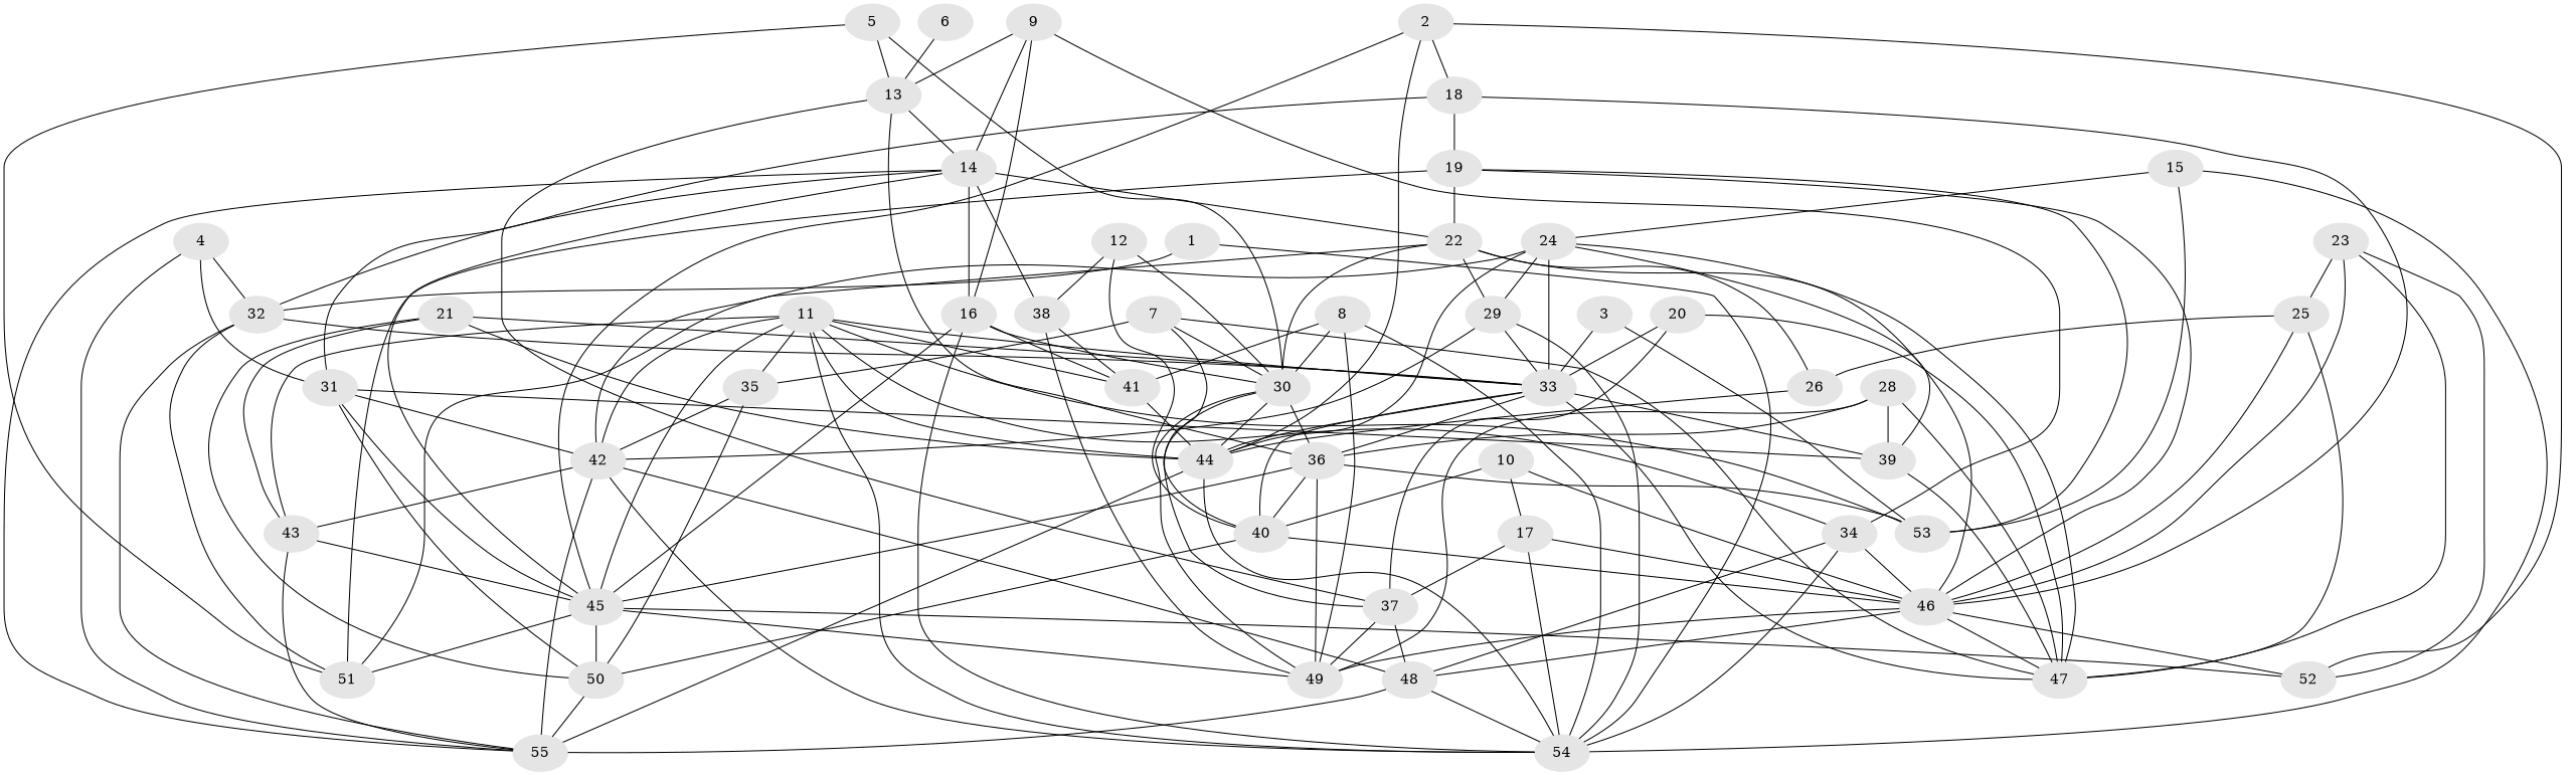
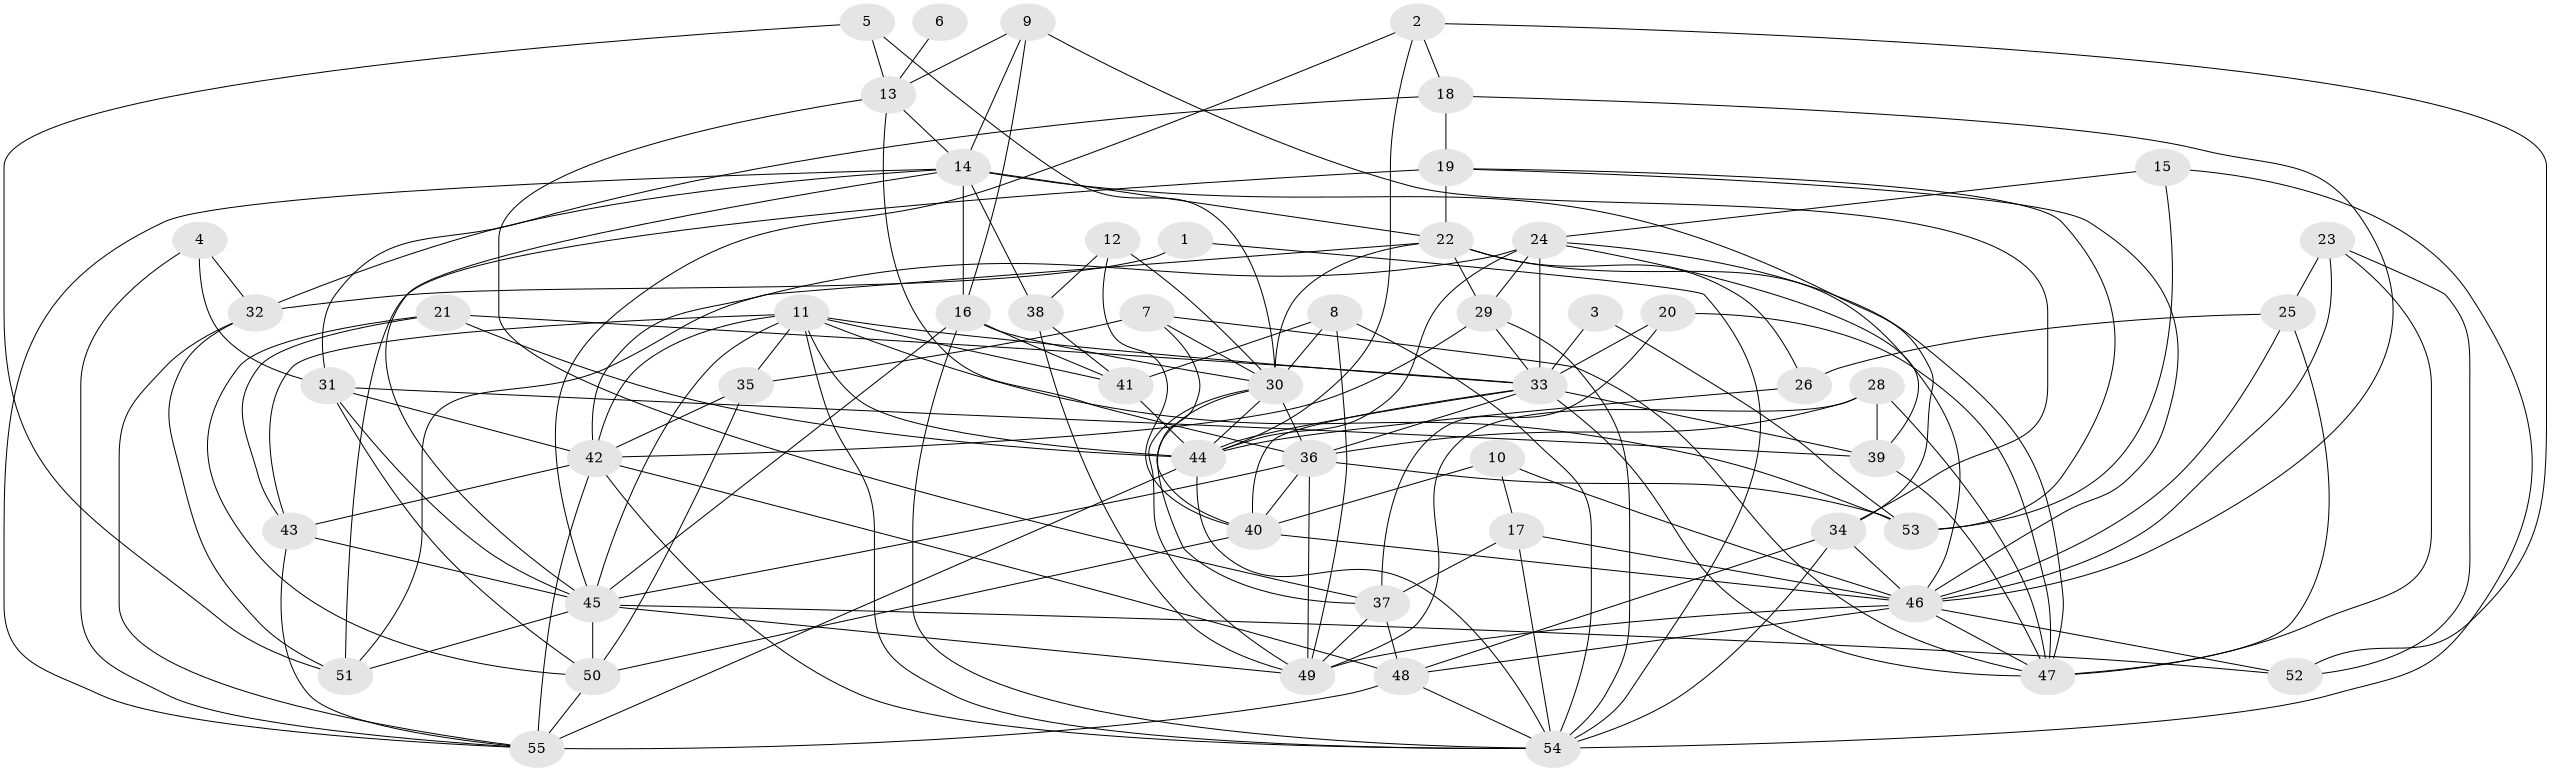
  graph {
    node [color=gray90 style=filled]
    edge [weight=1.0]
    1
    32
    54
    33
    55
    51
    2
    18
    44
    45
    52
    31
    46
    19
    49
    50
    3
    53
    40
    47
    36
    39
    4
    42
    5
    13
    30
    14
    37
    6
    7
    35
    8
    41
    9
    16
    34
    38
    22
    48
    10
    17
    11
    43
    12
    26
    29
    15
    24
    20
    21
    23
    25
    28
    1 -- 32
    1 -- 54
-   32 -- 33
    32 -- 55
    32 -- 51
    33 -- 44
    33 -- 40
    33 -- 47
    33 -- 36
    33 -- 39
    2 -- 18
    2 -- 44
    2 -- 45
    2 -- 52
    18 -- 31
    18 -- 46
    18 -- 19
    44 -- 54
    44 -- 55 [weight=2.0]
    45 -- 51
    45 -- 52
    45 -- 49
    45 -- 50
    31 -- 45
    31 -- 50
    31 -- 39
    31 -- 42
    46 -- 52
    46 -- 49
    46 -- 47 [weight=2.0]
    46 -- 48
    19 -- 51
    19 -- 46
    19 -- 53
    19 -- 22
    50 -- 55
    3 -- 33
    3 -- 53 [weight=2.0]
    40 -- 46
    40 -- 50
    36 -- 45
    36 -- 49
    36 -- 53
    36 -- 40
    39 -- 47
    4 -- 32
    4 -- 55
    4 -- 31
    42 -- 54
    42 -- 55
    42 -- 48
    42 -- 43
    5 -- 51
    5 -- 13
    5 -- 30
    13 -- 36
    13 -- 14
    13 -- 37
    30 -- 44
    30 -- 49
    30 -- 36
    30 -- 37
    14 -- 32
    14 -- 55
    14 -- 45
    14 -- 16
    14 -- 38
    14 -- 22
    37 -- 49
    37 -- 48
    6 -- 13
    7 -- 40
    7 -- 47
    7 -- 30
    7 -- 35
    35 -- 50
    35 -- 42
    8 -- 54
    8 -- 49
    8 -- 30
    8 -- 41
    41 -- 44
    9 -- 13
    9 -- 14
    9 -- 16
    9 -- 34
    16 -- 54
    16 -- 45
    16 -- 30
    16 -- 41
    34 -- 54
    34 -- 46
    34 -- 48
    38 -- 49
    38 -- 41
    22 -- 46
    22 -- 42 [weight=2.0]
    22 -- 30
    22 -- 26
    22 -- 29
    48 -- 54
    48 -- 55
    10 -- 46
    10 -- 40
    10 -- 17
    17 -- 54
    17 -- 46
    17 -- 37
    11 -- 54
    11 -- 33
    11 -- 44
    11 -- 45
    11 -- 53
    11 -- 42
    11 -- 35 [weight=2.0]
    11 -- 41
-   11 -- 34
+   14 -- 34
    11 -- 43
    43 -- 55
    43 -- 45
    12 -- 40
    12 -- 30
    12 -- 38
    26 -- 44
    29 -- 54
    29 -- 33
    29 -- 42
    15 -- 54
    15 -- 53
    15 -- 24
    24 -- 33
    24 -- 51
    24 -- 44
    24 -- 47
    24 -- 39
    24 -- 29
    20 -- 33
    20 -- 47
    20 -- 37
    21 -- 33
    21 -- 44
    21 -- 50
    21 -- 43
    23 -- 52
    23 -- 46
    23 -- 47
    23 -- 25
    25 -- 46
    25 -- 47
    25 -- 26
    28 -- 49
    28 -- 47
    28 -- 36
    28 -- 39
  }
